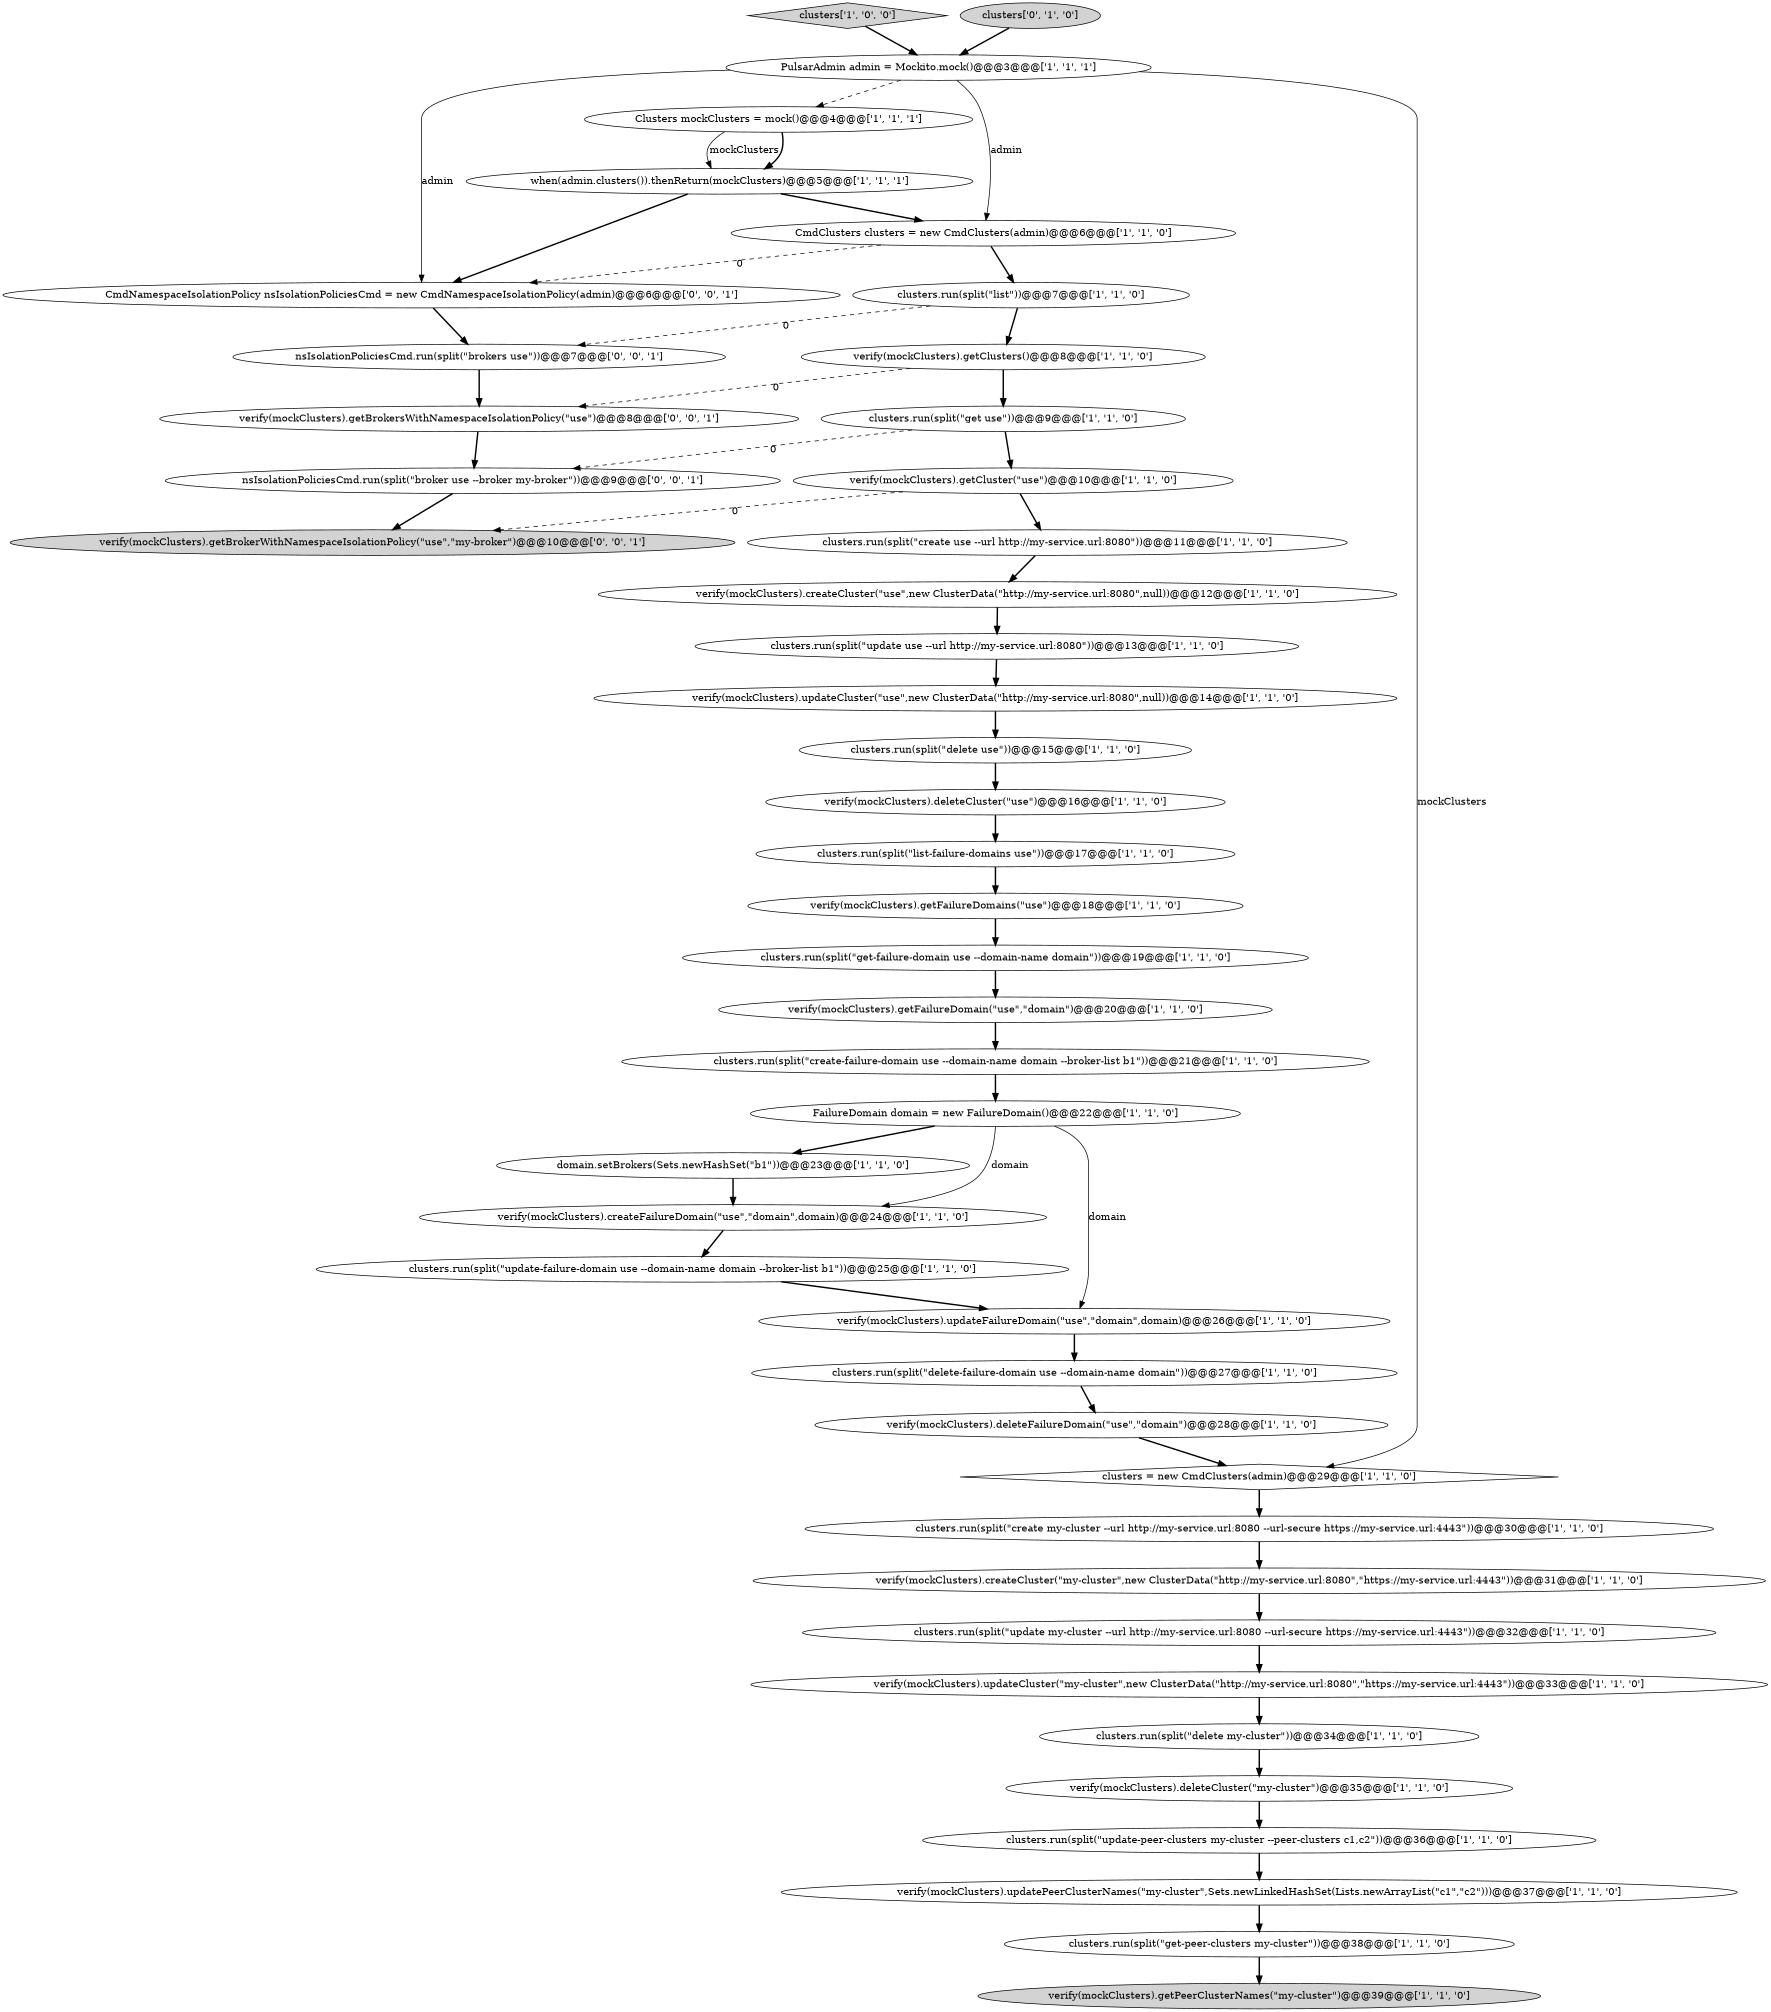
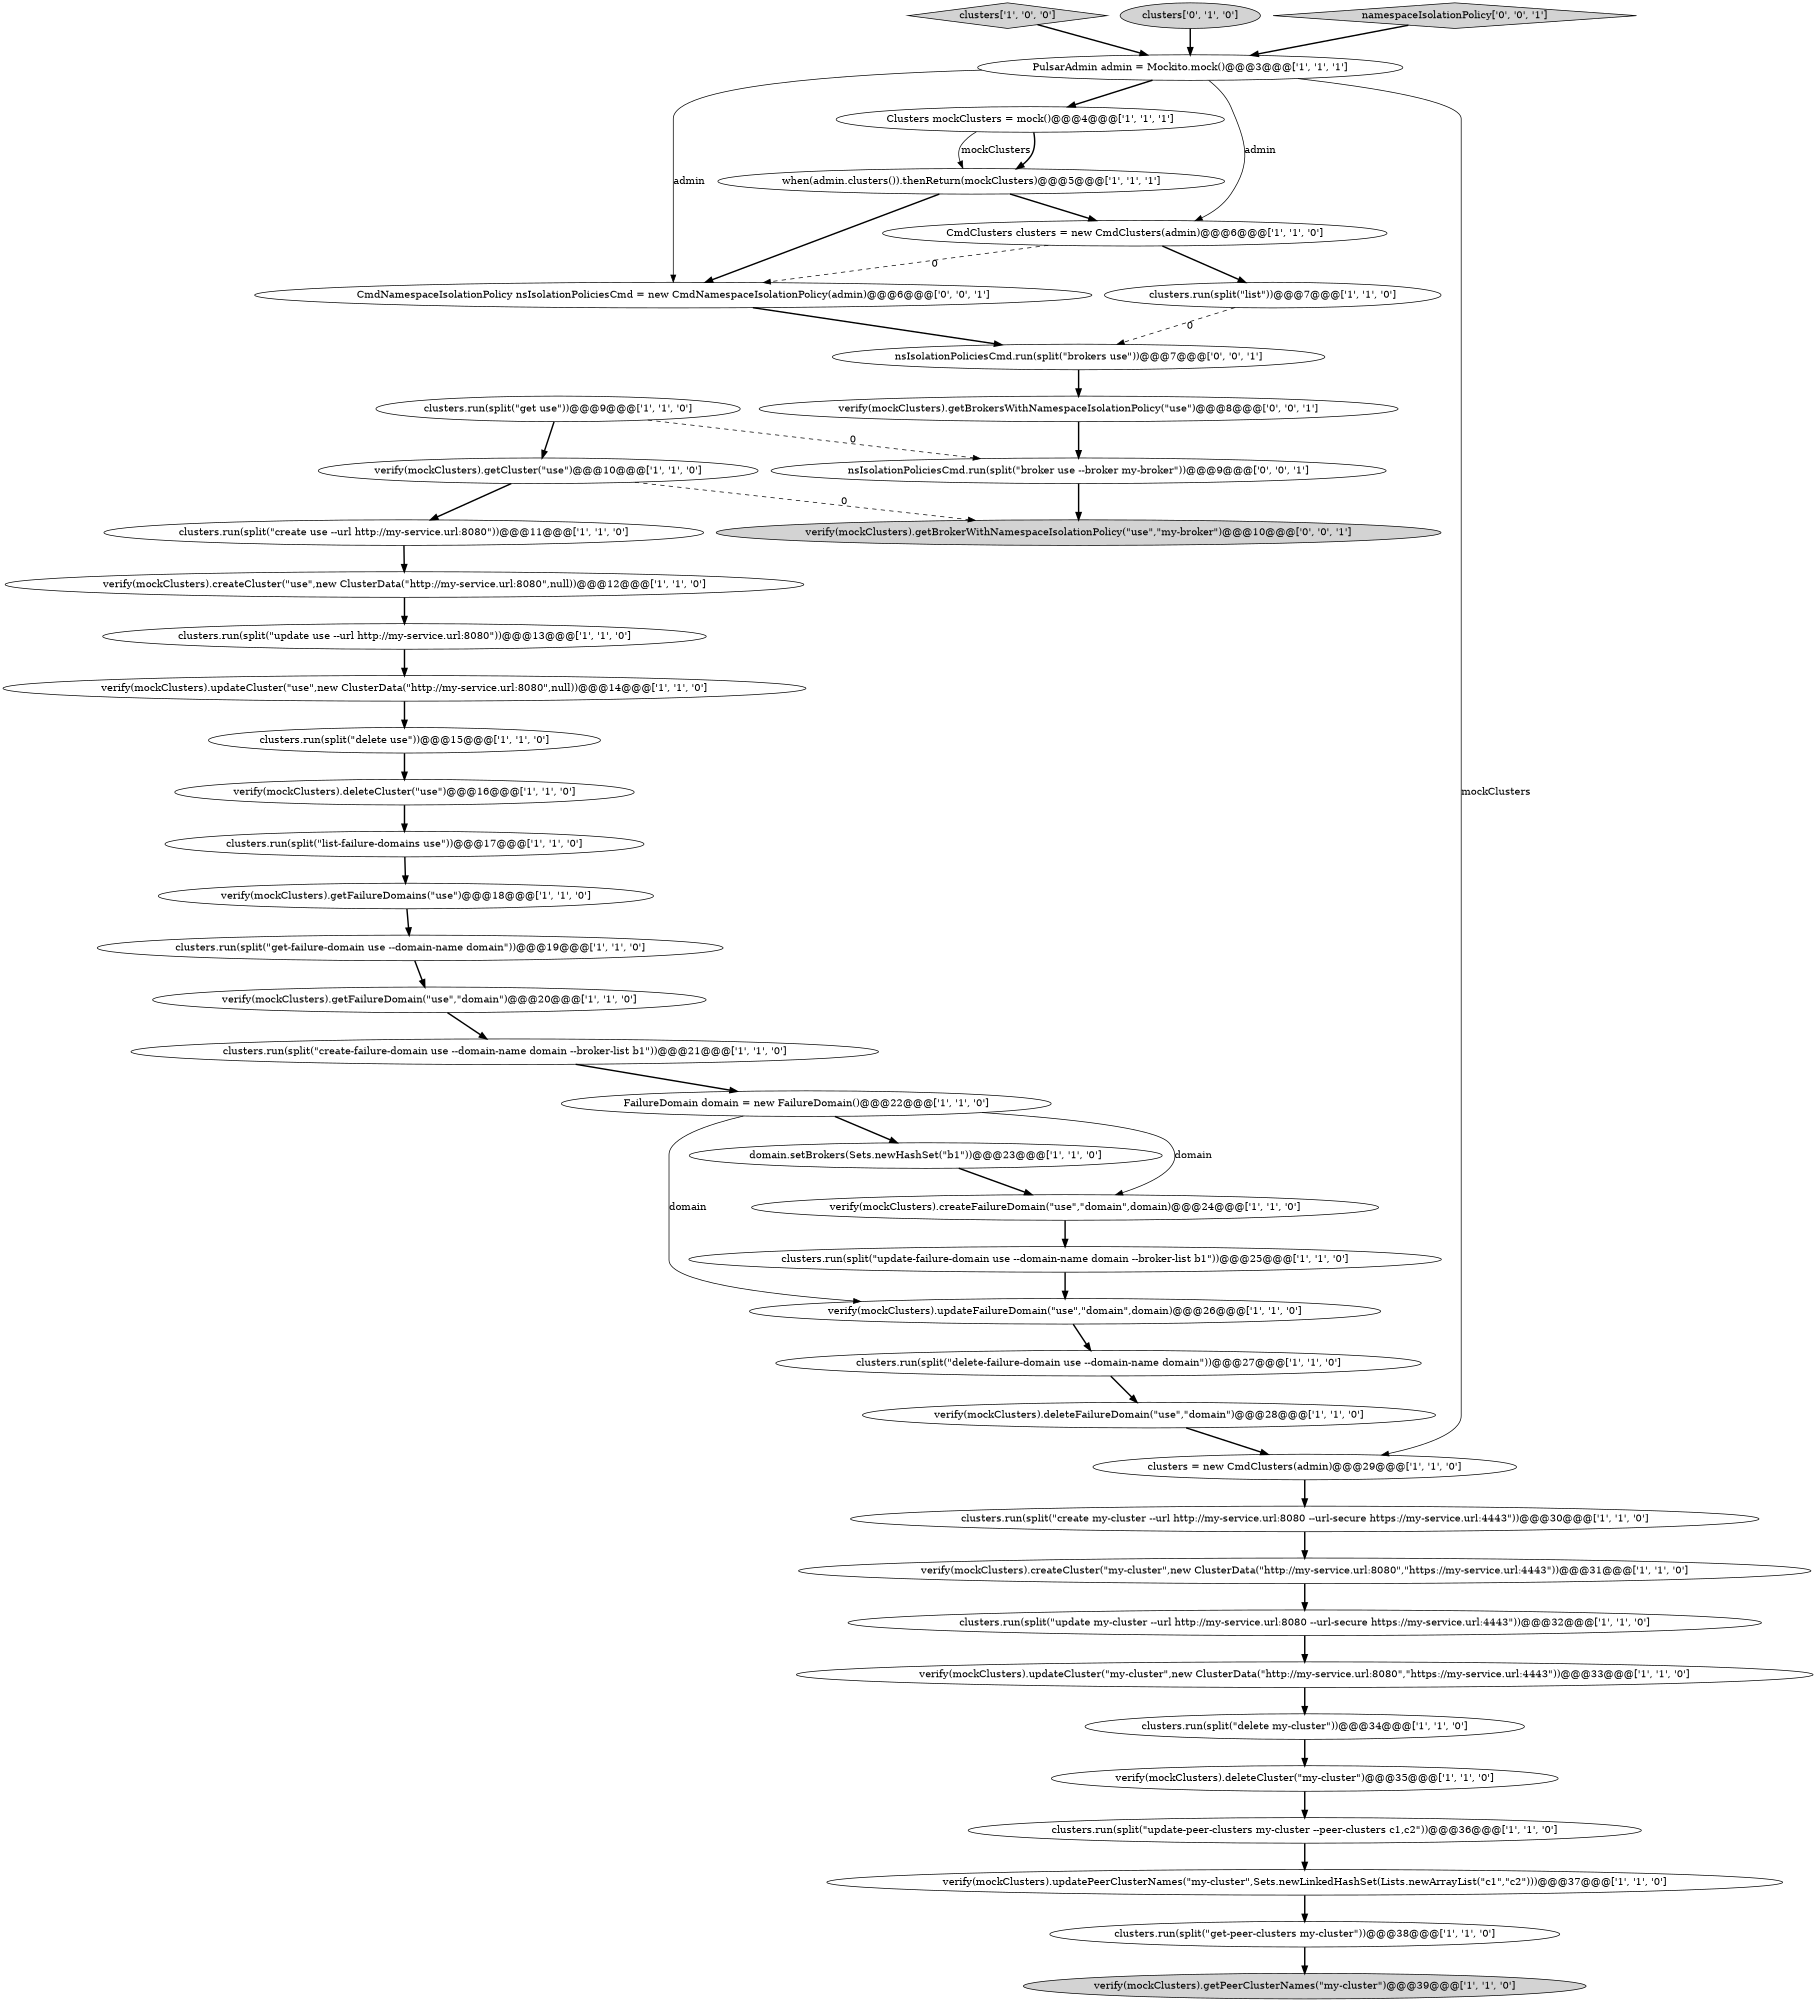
  digraph {
    node [fillcolor=white shape=ellipse style=filled]
    edge [style=bold]
    n1 [label="verify(mockClusters).updatePeerClusterNames(\"my-cluster\",Sets.newLinkedHashSet(Lists.newArrayList(\"c1\",\"c2\")))@@@37@@@['1', '1', '0']"]
    n2 [label="clusters.run(split(\"get-peer-clusters my-cluster\"))@@@38@@@['1', '1', '0']"]
    n3 [fillcolor=lightgray label="verify(mockClusters).getPeerClusterNames(\"my-cluster\")@@@39@@@['1', '1', '0']"]
    n4 [label="verify(mockClusters).updateFailureDomain(\"use\",\"domain\",domain)@@@26@@@['1', '1', '0']"]
    n5 [label="clusters.run(split(\"delete-failure-domain use --domain-name domain\"))@@@27@@@['1', '1', '0']"]
    n6 [label="verify(mockClusters).deleteFailureDomain(\"use\",\"domain\")@@@28@@@['1', '1', '0']"]
    n7 [label="Clusters mockClusters = mock()@@@4@@@['1', '1', '1']"]
    n8 [label="when(admin.clusters()).thenReturn(mockClusters)@@@5@@@['1', '1', '1']"]
    n9 [label="CmdNamespaceIsolationPolicy nsIsolationPoliciesCmd = new CmdNamespaceIsolationPolicy(admin)@@@6@@@['0', '0', '1']"]
    n10 [label="CmdClusters clusters = new CmdClusters(admin)@@@6@@@['1', '1', '0']"]
    n11 [label="domain.setBrokers(Sets.newHashSet(\"b1\"))@@@23@@@['1', '1', '0']"]
    n12 [label="verify(mockClusters).createFailureDomain(\"use\",\"domain\",domain)@@@24@@@['1', '1', '0']"]
    n13 [label="clusters.run(split(\"update-failure-domain use --domain-name domain --broker-list b1\"))@@@25@@@['1', '1', '0']"]
    n14 [label="verify(mockClusters).createCluster(\"my-cluster\",new ClusterData(\"http://my-service.url:8080\",\"https://my-service.url:4443\"))@@@31@@@['1', '1', '0']"]
    n15 [label="clusters.run(split(\"update my-cluster --url http://my-service.url:8080 --url-secure https://my-service.url:4443\"))@@@32@@@['1', '1', '0']"]
    n16 [label="verify(mockClusters).updateCluster(\"my-cluster\",new ClusterData(\"http://my-service.url:8080\",\"https://my-service.url:4443\"))@@@33@@@['1', '1', '0']"]
    n17 [label="clusters.run(split(\"delete use\"))@@@15@@@['1', '1', '0']"]
    n18 [label="verify(mockClusters).deleteCluster(\"use\")@@@16@@@['1', '1', '0']"]
    n19 [label="clusters.run(split(\"list-failure-domains use\"))@@@17@@@['1', '1', '0']"]
    n20 [label="nsIsolationPoliciesCmd.run(split(\"brokers use\"))@@@7@@@['0', '0', '1']"]
    n21 [label="clusters.run(split(\"list\"))@@@7@@@['1', '1', '0']"]
-   n22 [label="verify(mockClusters).getClusters()@@@8@@@['1', '1', '0']"]
    n23 [label="clusters.run(split(\"get use\"))@@@9@@@['1', '1', '0']"]
    n24 [label="verify(mockClusters).getBrokersWithNamespaceIsolationPolicy(\"use\")@@@8@@@['0', '0', '1']"]
    n25 [label="clusters.run(split(\"create-failure-domain use --domain-name domain --broker-list b1\"))@@@21@@@['1', '1', '0']"]
    n26 [label="FailureDomain domain = new FailureDomain()@@@22@@@['1', '1', '0']"]
    n27 [label="clusters.run(split(\"delete my-cluster\"))@@@34@@@['1', '1', '0']"]
    n28 [label="verify(mockClusters).deleteCluster(\"my-cluster\")@@@35@@@['1', '1', '0']"]
    n29 [label="clusters.run(split(\"update use --url http://my-service.url:8080\"))@@@13@@@['1', '1', '0']"]
    n30 [label="verify(mockClusters).updateCluster(\"use\",new ClusterData(\"http://my-service.url:8080\",null))@@@14@@@['1', '1', '0']"]
    n31 [label="clusters.run(split(\"update-peer-clusters my-cluster --peer-clusters c1,c2\"))@@@36@@@['1', '1', '0']"]
    n32 [label="nsIsolationPoliciesCmd.run(split(\"broker use --broker my-broker\"))@@@9@@@['0', '0', '1']"]
    n33 [label="verify(mockClusters).getCluster(\"use\")@@@10@@@['1', '1', '0']"]
    n34 [fillcolor=lightgray label="verify(mockClusters).getBrokerWithNamespaceIsolationPolicy(\"use\",\"my-broker\")@@@10@@@['0', '0', '1']"]
    n35 [label="clusters.run(split(\"create use --url http://my-service.url:8080\"))@@@11@@@['1', '1', '0']"]
    n36 [label="verify(mockClusters).getFailureDomains(\"use\")@@@18@@@['1', '1', '0']"]
-   n37 [label="clusters = new CmdClusters(admin)@@@29@@@['1', '1', '0']" shape=diamond]
+   n37 [label="clusters = new CmdClusters(admin)@@@29@@@['1', '1', '0']"]
    n38 [label="clusters.run(split(\"create my-cluster --url http://my-service.url:8080 --url-secure https://my-service.url:4443\"))@@@30@@@['1', '1', '0']"]
    n39 [fillcolor=lightgray label="clusters['1', '0', '0']" shape=diamond]
    n40 [label="PulsarAdmin admin = Mockito.mock()@@@3@@@['1', '1', '1']"]
    n41 [fillcolor=lightgray label="clusters['0', '1', '0']"]
    n42 [label="verify(mockClusters).createCluster(\"use\",new ClusterData(\"http://my-service.url:8080\",null))@@@12@@@['1', '1', '0']"]
    n43 [label="clusters.run(split(\"get-failure-domain use --domain-name domain\"))@@@19@@@['1', '1', '0']"]
    n44 [label="verify(mockClusters).getFailureDomain(\"use\",\"domain\")@@@20@@@['1', '1', '0']"]
+   n45 [fillcolor=lightgray label="namespaceIsolationPolicy['0', '0', '1']" shape=diamond]
    n1 -> n2
    n2 -> n3
    n4 -> n5
    n5 -> n6
    n6 -> n37
    n7 -> n8 [label=mockClusters style=solid]
    n7 -> n8
    n8 -> n9
    n8 -> n10
    n9 -> n20
    n10 -> n9 [label=0 style=dashed]
    n10 -> n21
    n11 -> n12
    n12 -> n13
    n13 -> n4
    n14 -> n15
    n15 -> n16
    n16 -> n27
    n17 -> n18
    n18 -> n19
    n19 -> n36
    n20 -> n24
    n21 -> n20 [label=0 style=dashed]
-   n21 -> n22
-   n22 -> n23
-   n22 -> n24 [label=0 style=dashed]
    n23 -> n32 [label=0 style=dashed]
    n23 -> n33
    n24 -> n32
    n25 -> n26
    n26 -> n4 [label=domain style=solid]
    n26 -> n11
    n26 -> n12 [label=domain style=solid]
    n27 -> n28
    n28 -> n31
    n29 -> n30
    n30 -> n17
    n31 -> n1
    n32 -> n34
    n33 -> n34 [label=0 style=dashed]
    n33 -> n35
    n35 -> n42
    n36 -> n43
    n37 -> n38
    n38 -> n14
    n39 -> n40
-   n40 -> n7 [style=dashed]
+   n40 -> n7
    n40 -> n9 [label=admin style=solid]
    n40 -> n10 [label=admin style=solid]
    n40 -> n37 [label=mockClusters style=solid]
    n41 -> n40
    n42 -> n29
    n43 -> n44
    n44 -> n25
+   n45 -> n40
  }
